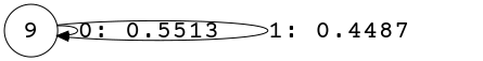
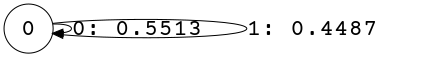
  digraph {
    fontname="Courier Prime"
    edge [fontsize=24 fontname="Courier Prime"]
-   0 [fontsize=24 shape=circle fontname="Courier Prime" label=9]
+   0 [fontsize=24 shape=circle fontname="Courier Prime"]
    0 -> 0 [label="0: 0.5513   "]
    0 -> 0 [label="1: 0.4487   "]
  }
